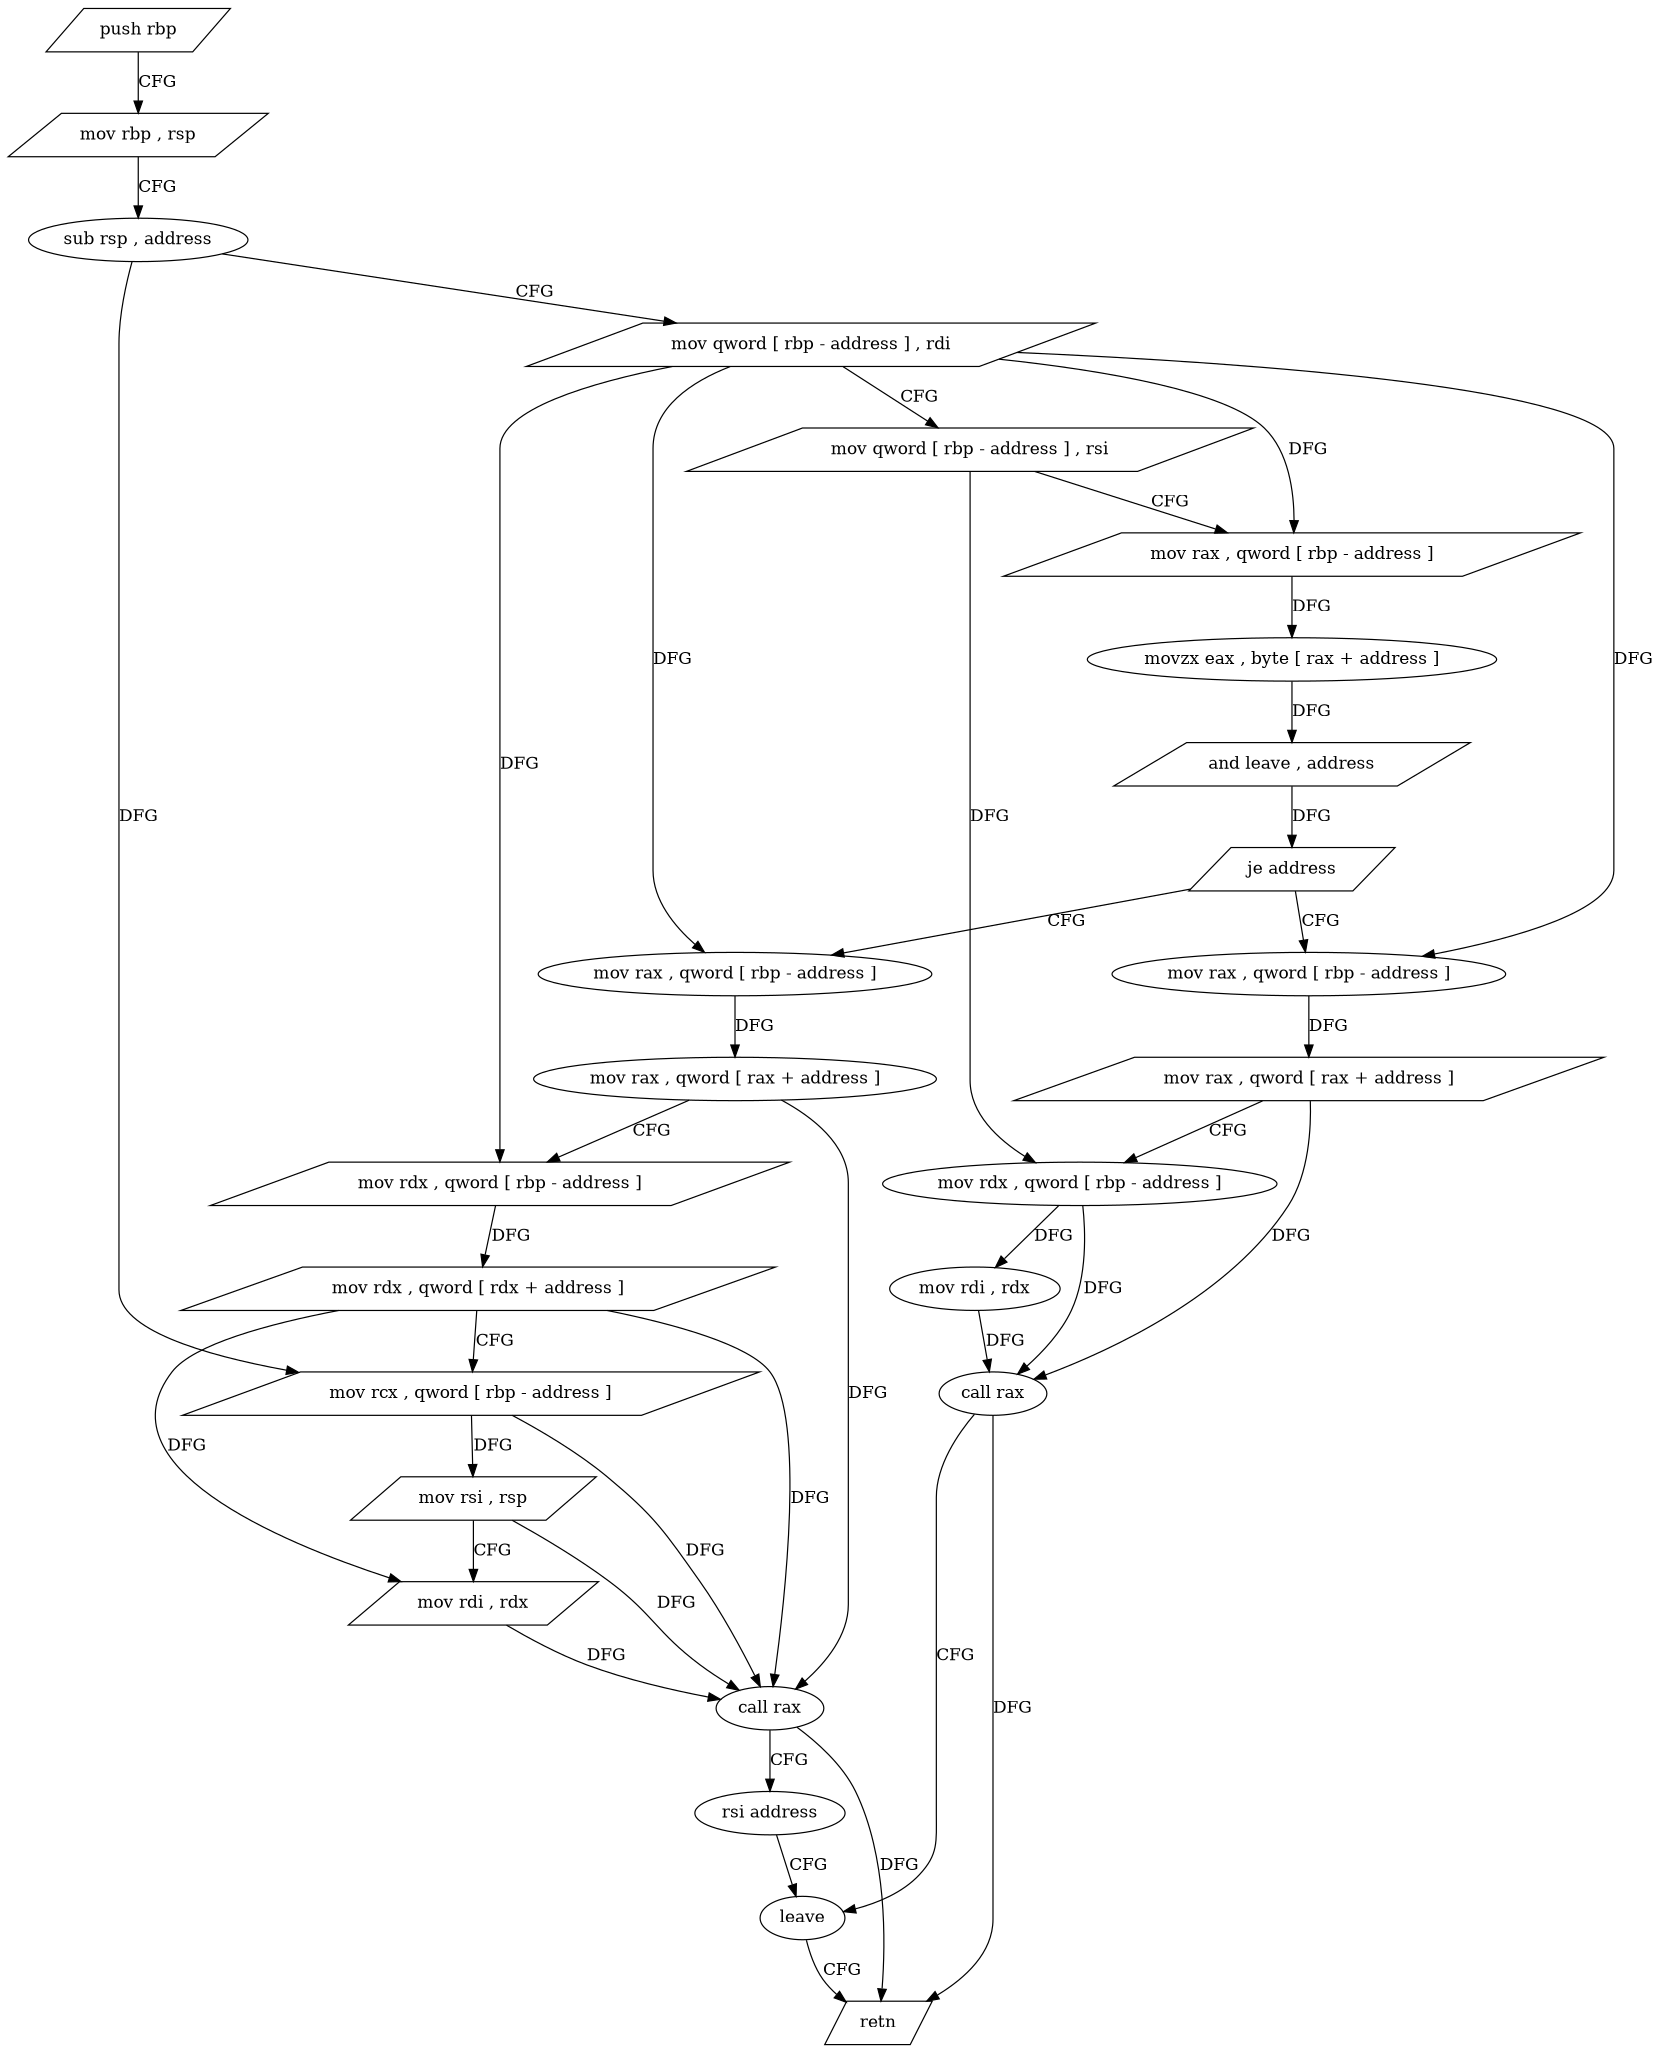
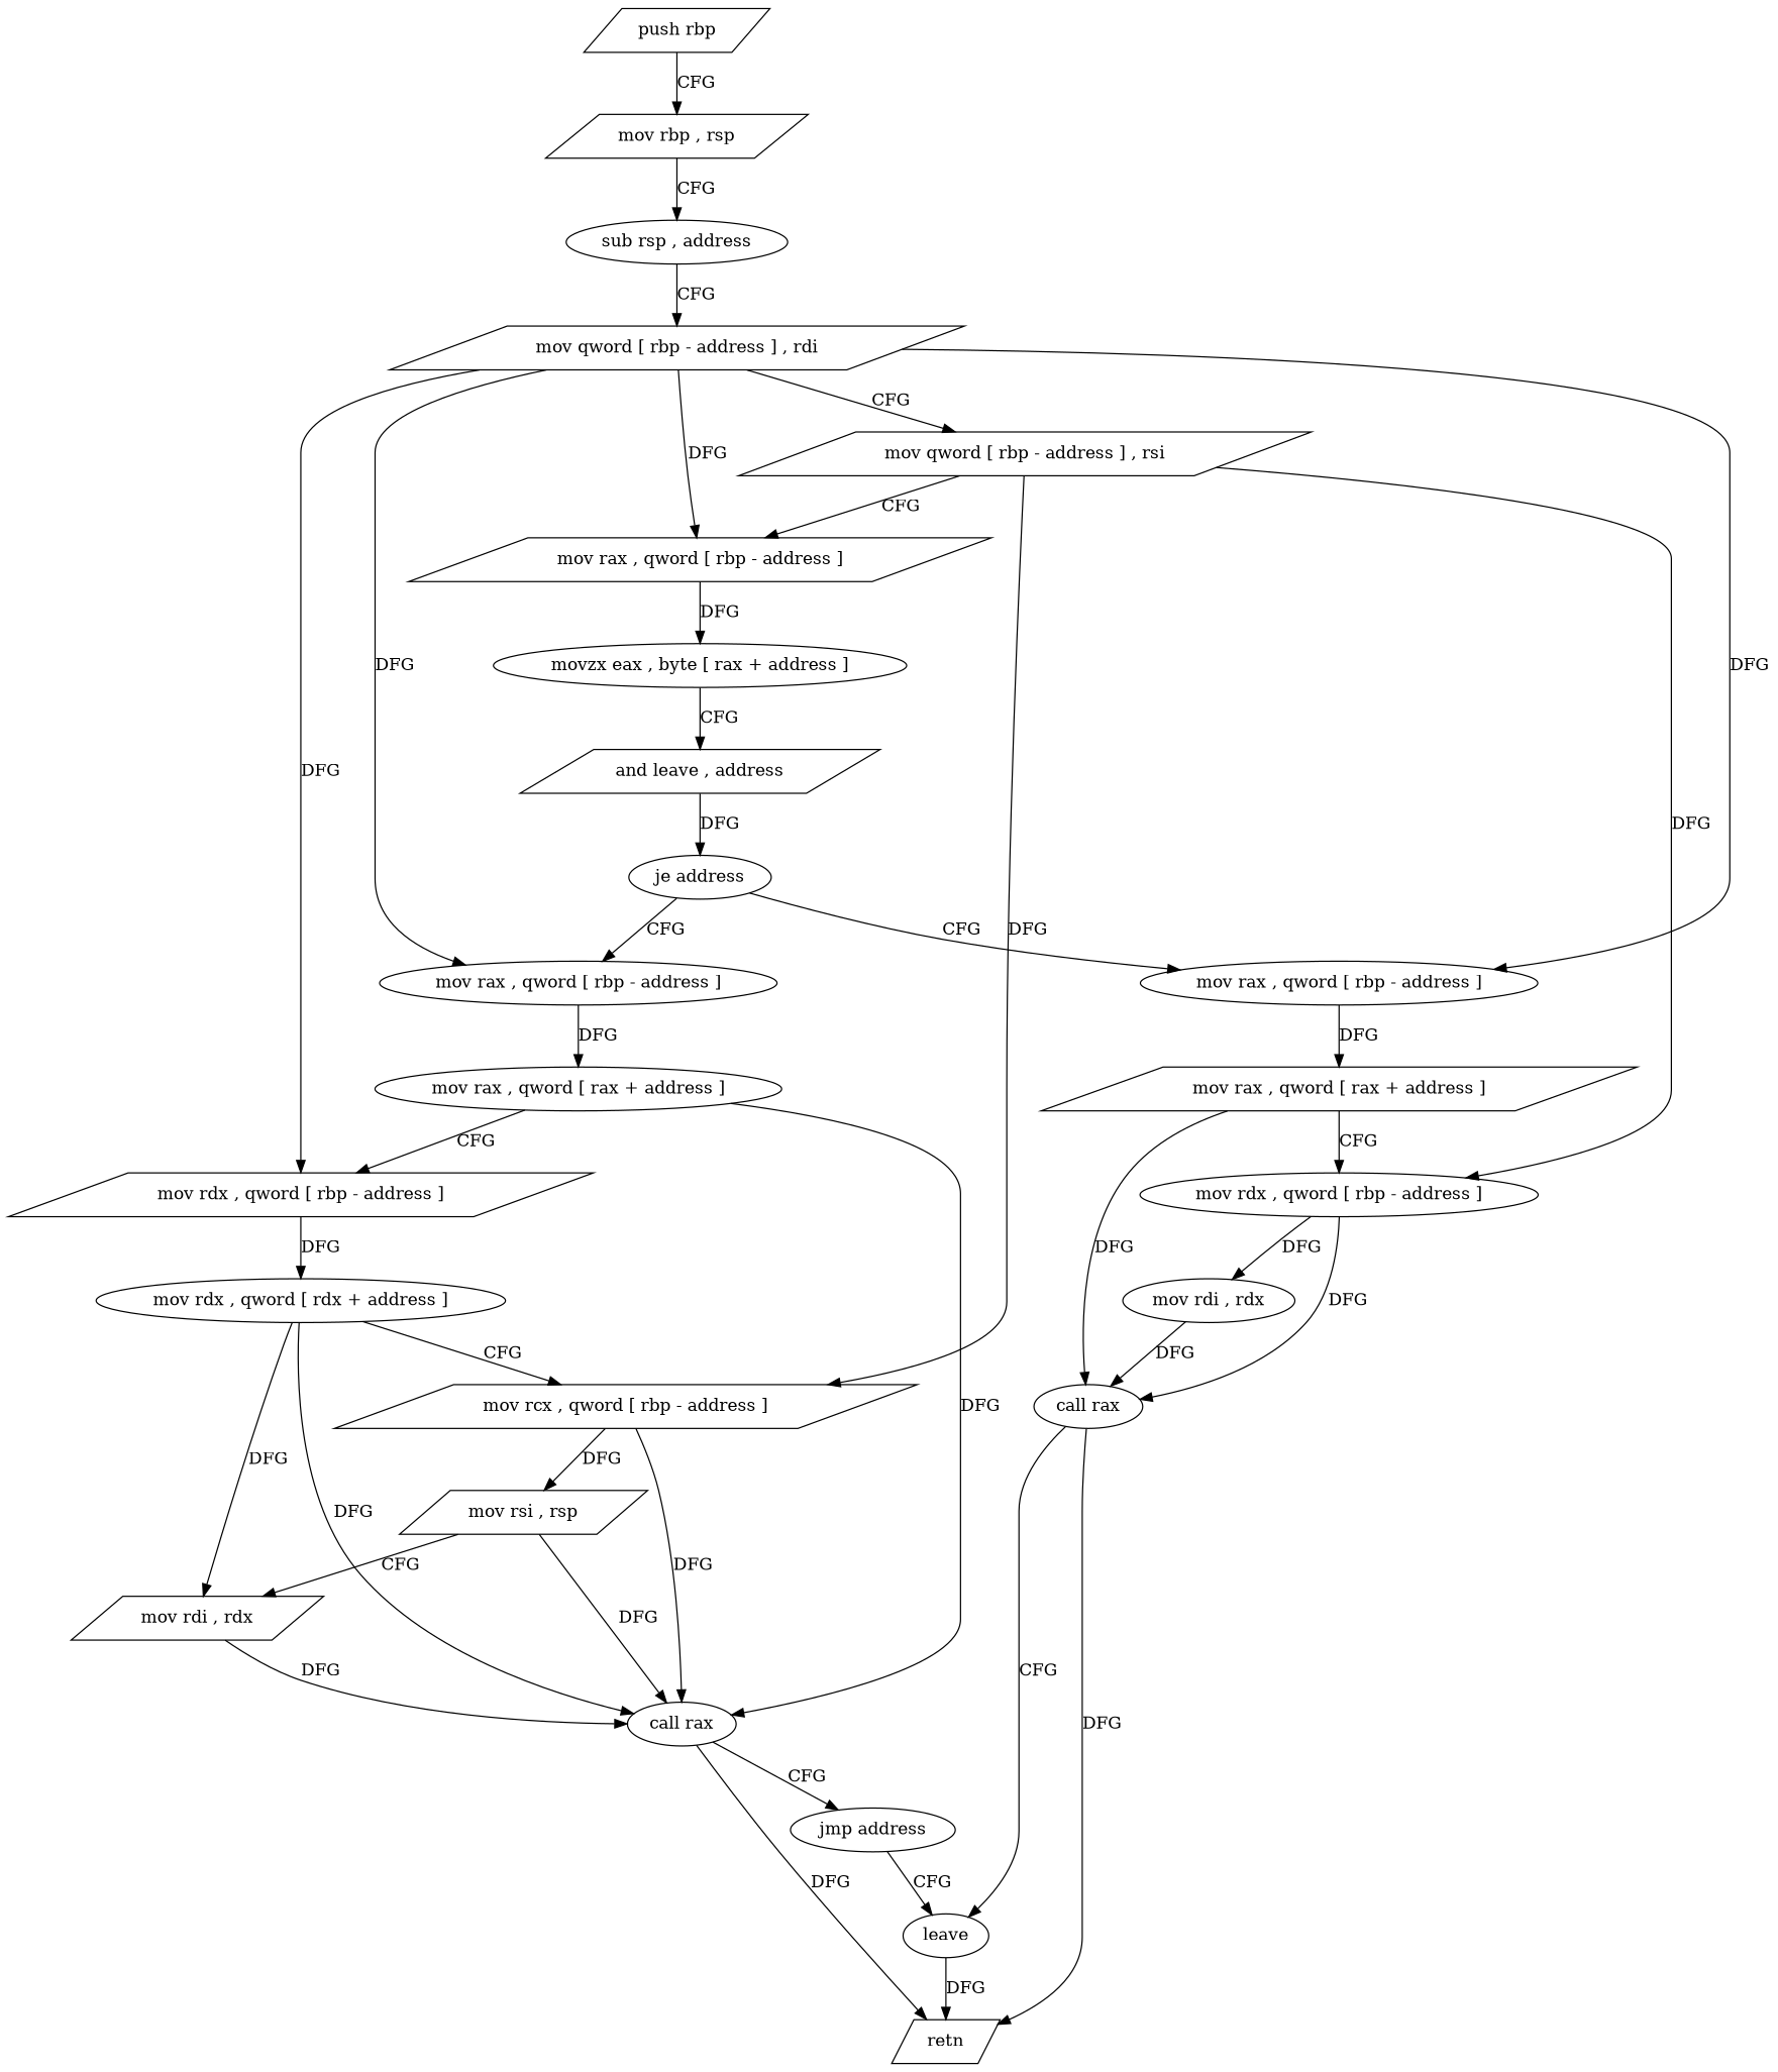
  digraph {
    node [shape=parallelogram]
    n1 [label="push rbp"]
    n2 [label="mov rbp , rsp"]
    n3 [label="sub rsp , address" shape=ellipse]
    n4 [label="mov qword [ rbp - address ] , rdi"]
    n5 [label="mov qword [ rbp - address ] , rsi"]
    n6 [label="mov rax , qword [ rbp - address ]"]
    n7 [label="mov rax , qword [ rbp - address ]" shape=ellipse]
    n8 [label="mov rax , qword [ rbp - address ]" shape=ellipse]
    n9 [label="mov rdx , qword [ rbp - address ]"]
    n10 [label="mov rdx , qword [ rbp - address ]" shape=ellipse]
    n11 [label="mov rcx , qword [ rbp - address ]"]
    n12 [label="movzx eax , byte [ rax + address ]" shape=ellipse]
    n13 [label="mov rax , qword [ rax + address ]"]
    n14 [label="mov rax , qword [ rax + address ]" shape=ellipse]
-   n15 [label="mov rdx , qword [ rdx + address ]"]
+   n15 [label="mov rdx , qword [ rdx + address ]" shape=ellipse]
    n16 [label="call rax" shape=ellipse]
    n17 [label="mov rdi , rdx" shape=ellipse]
    n18 [label="call rax" shape=ellipse]
    n19 [label="mov rsi , rsp"]
    n20 [label="and leave , address"]
-   n21 [label="je address"]
+   n21 [label="je address" shape=ellipse]
    n22 [label=leave shape=ellipse]
    n23 [label=retn]
-   n24 [label="rsi address" shape=ellipse]
+   n24 [label="jmp address" shape=ellipse]
    n25 [label="mov rdi , rdx"]
    n1 -> n2 [label=CFG]
    n2 -> n3 [label=CFG]
    n3 -> n4 [label=CFG]
    n4 -> n5 [label=CFG]
    n4 -> n6 [label=DFG]
    n4 -> n7 [label=DFG]
    n4 -> n8 [label=DFG]
    n4 -> n9 [label=DFG]
    n5 -> n6 [label=CFG]
    n5 -> n10 [label=DFG]
-   n3 -> n11 [label=DFG]
+   n5 -> n11 [label=DFG]
    n6 -> n12 [label=DFG]
    n7 -> n13 [label=DFG]
    n8 -> n14 [label=DFG]
    n9 -> n15 [label=DFG]
    n10 -> n16 [label=DFG]
    n10 -> n17 [label=DFG]
    n11 -> n18 [label=DFG]
    n11 -> n19 [label=DFG]
-   n12 -> n20 [label=DFG]
+   n12 -> n20 [label=CFG]
    n13 -> n10 [label=CFG]
    n13 -> n16 [label=DFG]
    n14 -> n9 [label=CFG]
    n14 -> n18 [label=DFG]
    n15 -> n11 [label=CFG]
    n15 -> n18 [label=DFG]
    n15 -> n25 [label=DFG]
    n16 -> n22 [label=CFG]
    n16 -> n23 [label=DFG]
    n17 -> n16 [label=DFG]
    n18 -> n23 [label=DFG]
    n18 -> n24 [label=CFG]
    n19 -> n18 [label=DFG]
    n19 -> n25 [label=CFG]
    n20 -> n21 [label=DFG]
    n21 -> n7 [label=CFG]
    n21 -> n8 [label=CFG]
-   n22 -> n23 [label=CFG]
+   n22 -> n23 [label=DFG]
    n24 -> n22 [label=CFG]
    n25 -> n18 [label=DFG]
  }
